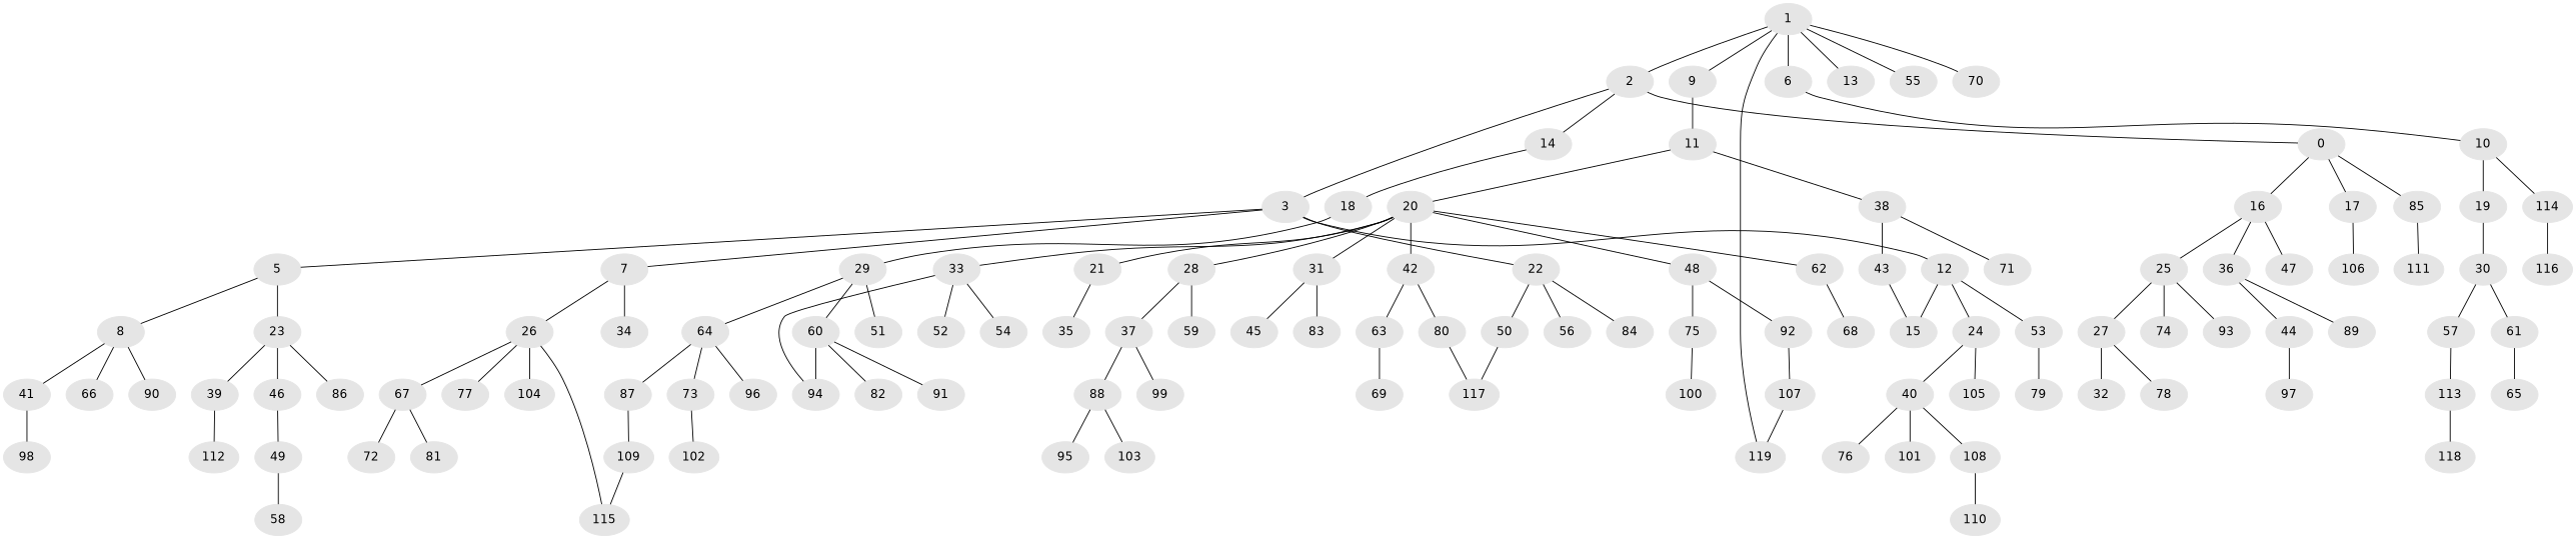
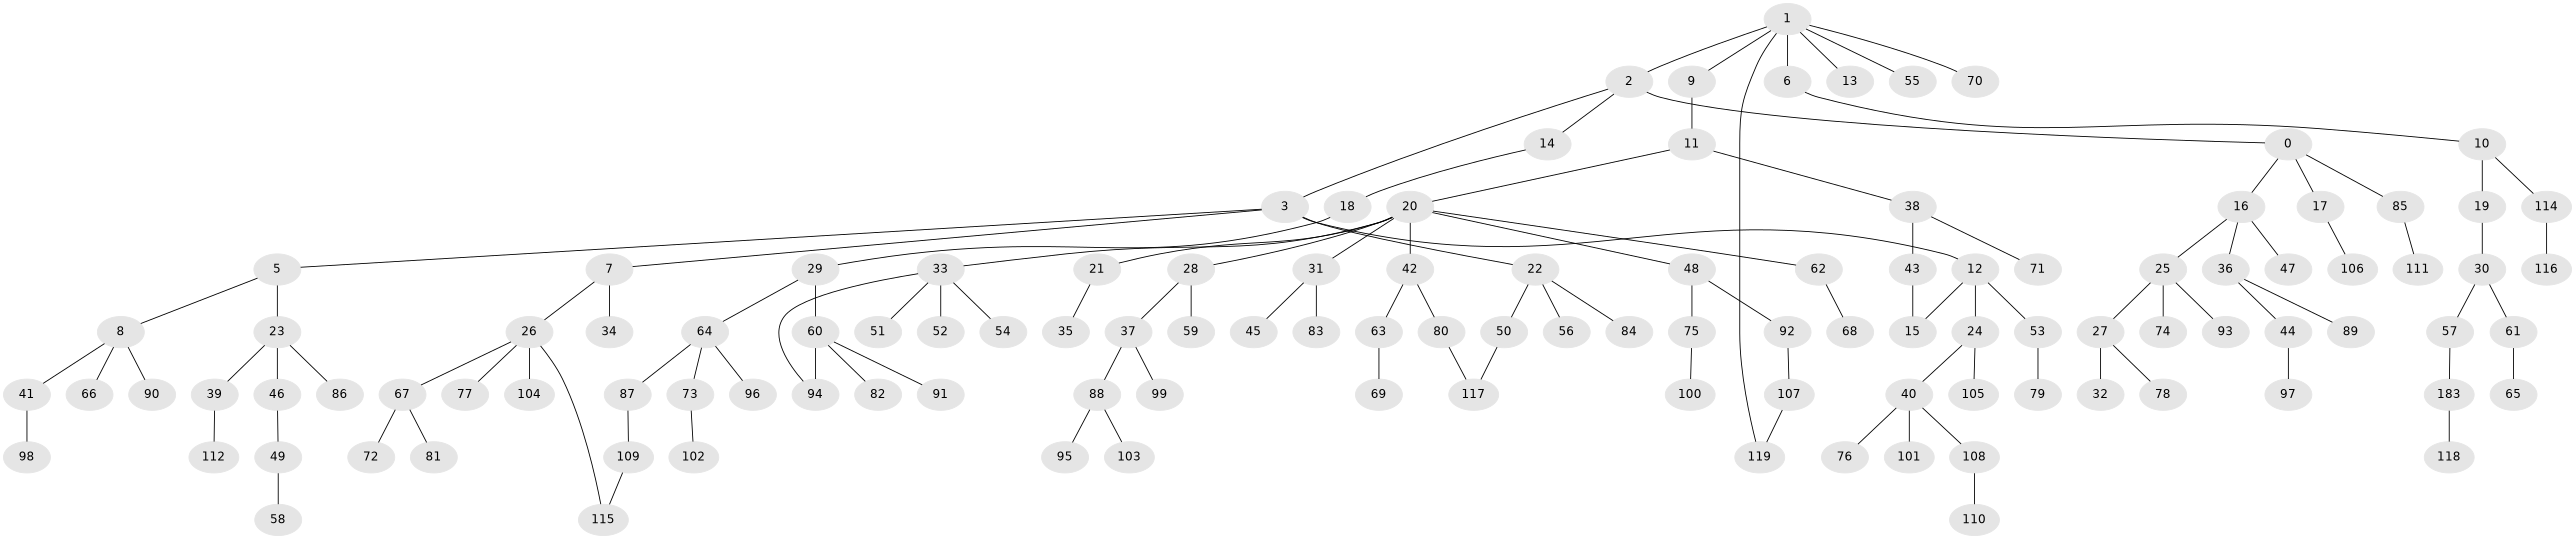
  graph {
    fontname="DejaVu Sans"
    node [color=gray90 fontname="DejaVu Sans" style=filled]
    edge [fontname="DejaVu Sans"]
    1
    2
    6
    9
    13
    55
    70
    119
    3
    n10 [label=0]
    14
    10
    11
    5
    7
    12
    22
    16
    17
    85
    18
    8
    23
    26
    34
    15
    24
    53
    50
    56
    84
    25
    36
    47
    106
    111
    41
    66
    90
    39
    46
    86
    19
    114
    67
    77
    104
    115
    98
    20
    38
    30
    116
    21
    28
    31
    33
    42
    48
    62
    43
    71
    40
    105
    79
    29
    27
    74
    93
    44
    89
    60
    64
    57
    61
    35
    37
    59
    45
    83
    51
    52
    54
    94
    63
    80
    75
    92
    68
    117
    112
    49
    76
    101
    108
    32
    78
    72
    81
    88
    99
    82
    91
    73
    87
    96
-   113
+   113 [label=183]
    65
    97
    95
    103
    69
    58
    100
    107
    118
    102
    109
    110
    1 -- 2
    1 -- 6
    1 -- 9
    1 -- 13
    1 -- 55
    1 -- 70
    1 -- 119
    2 -- 3
    2 -- n10
    2 -- 14
    6 -- 10
    9 -- 11
    3 -- 5
    3 -- 7
    3 -- 12
    3 -- 22
    n10 -- 16
    n10 -- 17
    n10 -- 85
    14 -- 18
    10 -- 19
    10 -- 114
    11 -- 20
    11 -- 38
    5 -- 8
    5 -- 23
    7 -- 26
    7 -- 34
    12 -- 15
    12 -- 24
    12 -- 53
    22 -- 50
    22 -- 56
    22 -- 84
    16 -- 25
    16 -- 36
    16 -- 47
    17 -- 106
    85 -- 111
    18 -- 29
    8 -- 41
    8 -- 66
    8 -- 90
    23 -- 39
    23 -- 46
    23 -- 86
    26 -- 67
    26 -- 77
    26 -- 104
    26 -- 115
    24 -- 40
    24 -- 105
    53 -- 79
    50 -- 117
    25 -- 27
    25 -- 74
    25 -- 93
    36 -- 44
    36 -- 89
    41 -- 98
    39 -- 112
    46 -- 49
    19 -- 30
    114 -- 116
    67 -- 72
    67 -- 81
    20 -- 21
    20 -- 28
    20 -- 31
    20 -- 33
    20 -- 42
    20 -- 48
    20 -- 62
    38 -- 43
    38 -- 71
    30 -- 57
    30 -- 61
    21 -- 35
    28 -- 37
    28 -- 59
    31 -- 45
    31 -- 83
-   29 -- 51
+   33 -- 51
    33 -- 52
    33 -- 54
    33 -- 94
    42 -- 63
    42 -- 80
    48 -- 75
    48 -- 92
    62 -- 68
    43 -- 15
    40 -- 76
    40 -- 101
    40 -- 108
    29 -- 60
    29 -- 64
    27 -- 32
    27 -- 78
    44 -- 97
    60 -- 94
    60 -- 82
    60 -- 91
    64 -- 73
    64 -- 87
    64 -- 96
    57 -- 113
    61 -- 65
    37 -- 88
    37 -- 99
    63 -- 69
    80 -- 117
    75 -- 100
    92 -- 107
    49 -- 58
    108 -- 110
    88 -- 95
    88 -- 103
    73 -- 102
    87 -- 109
    113 -- 118
    107 -- 119
    109 -- 115
  }
